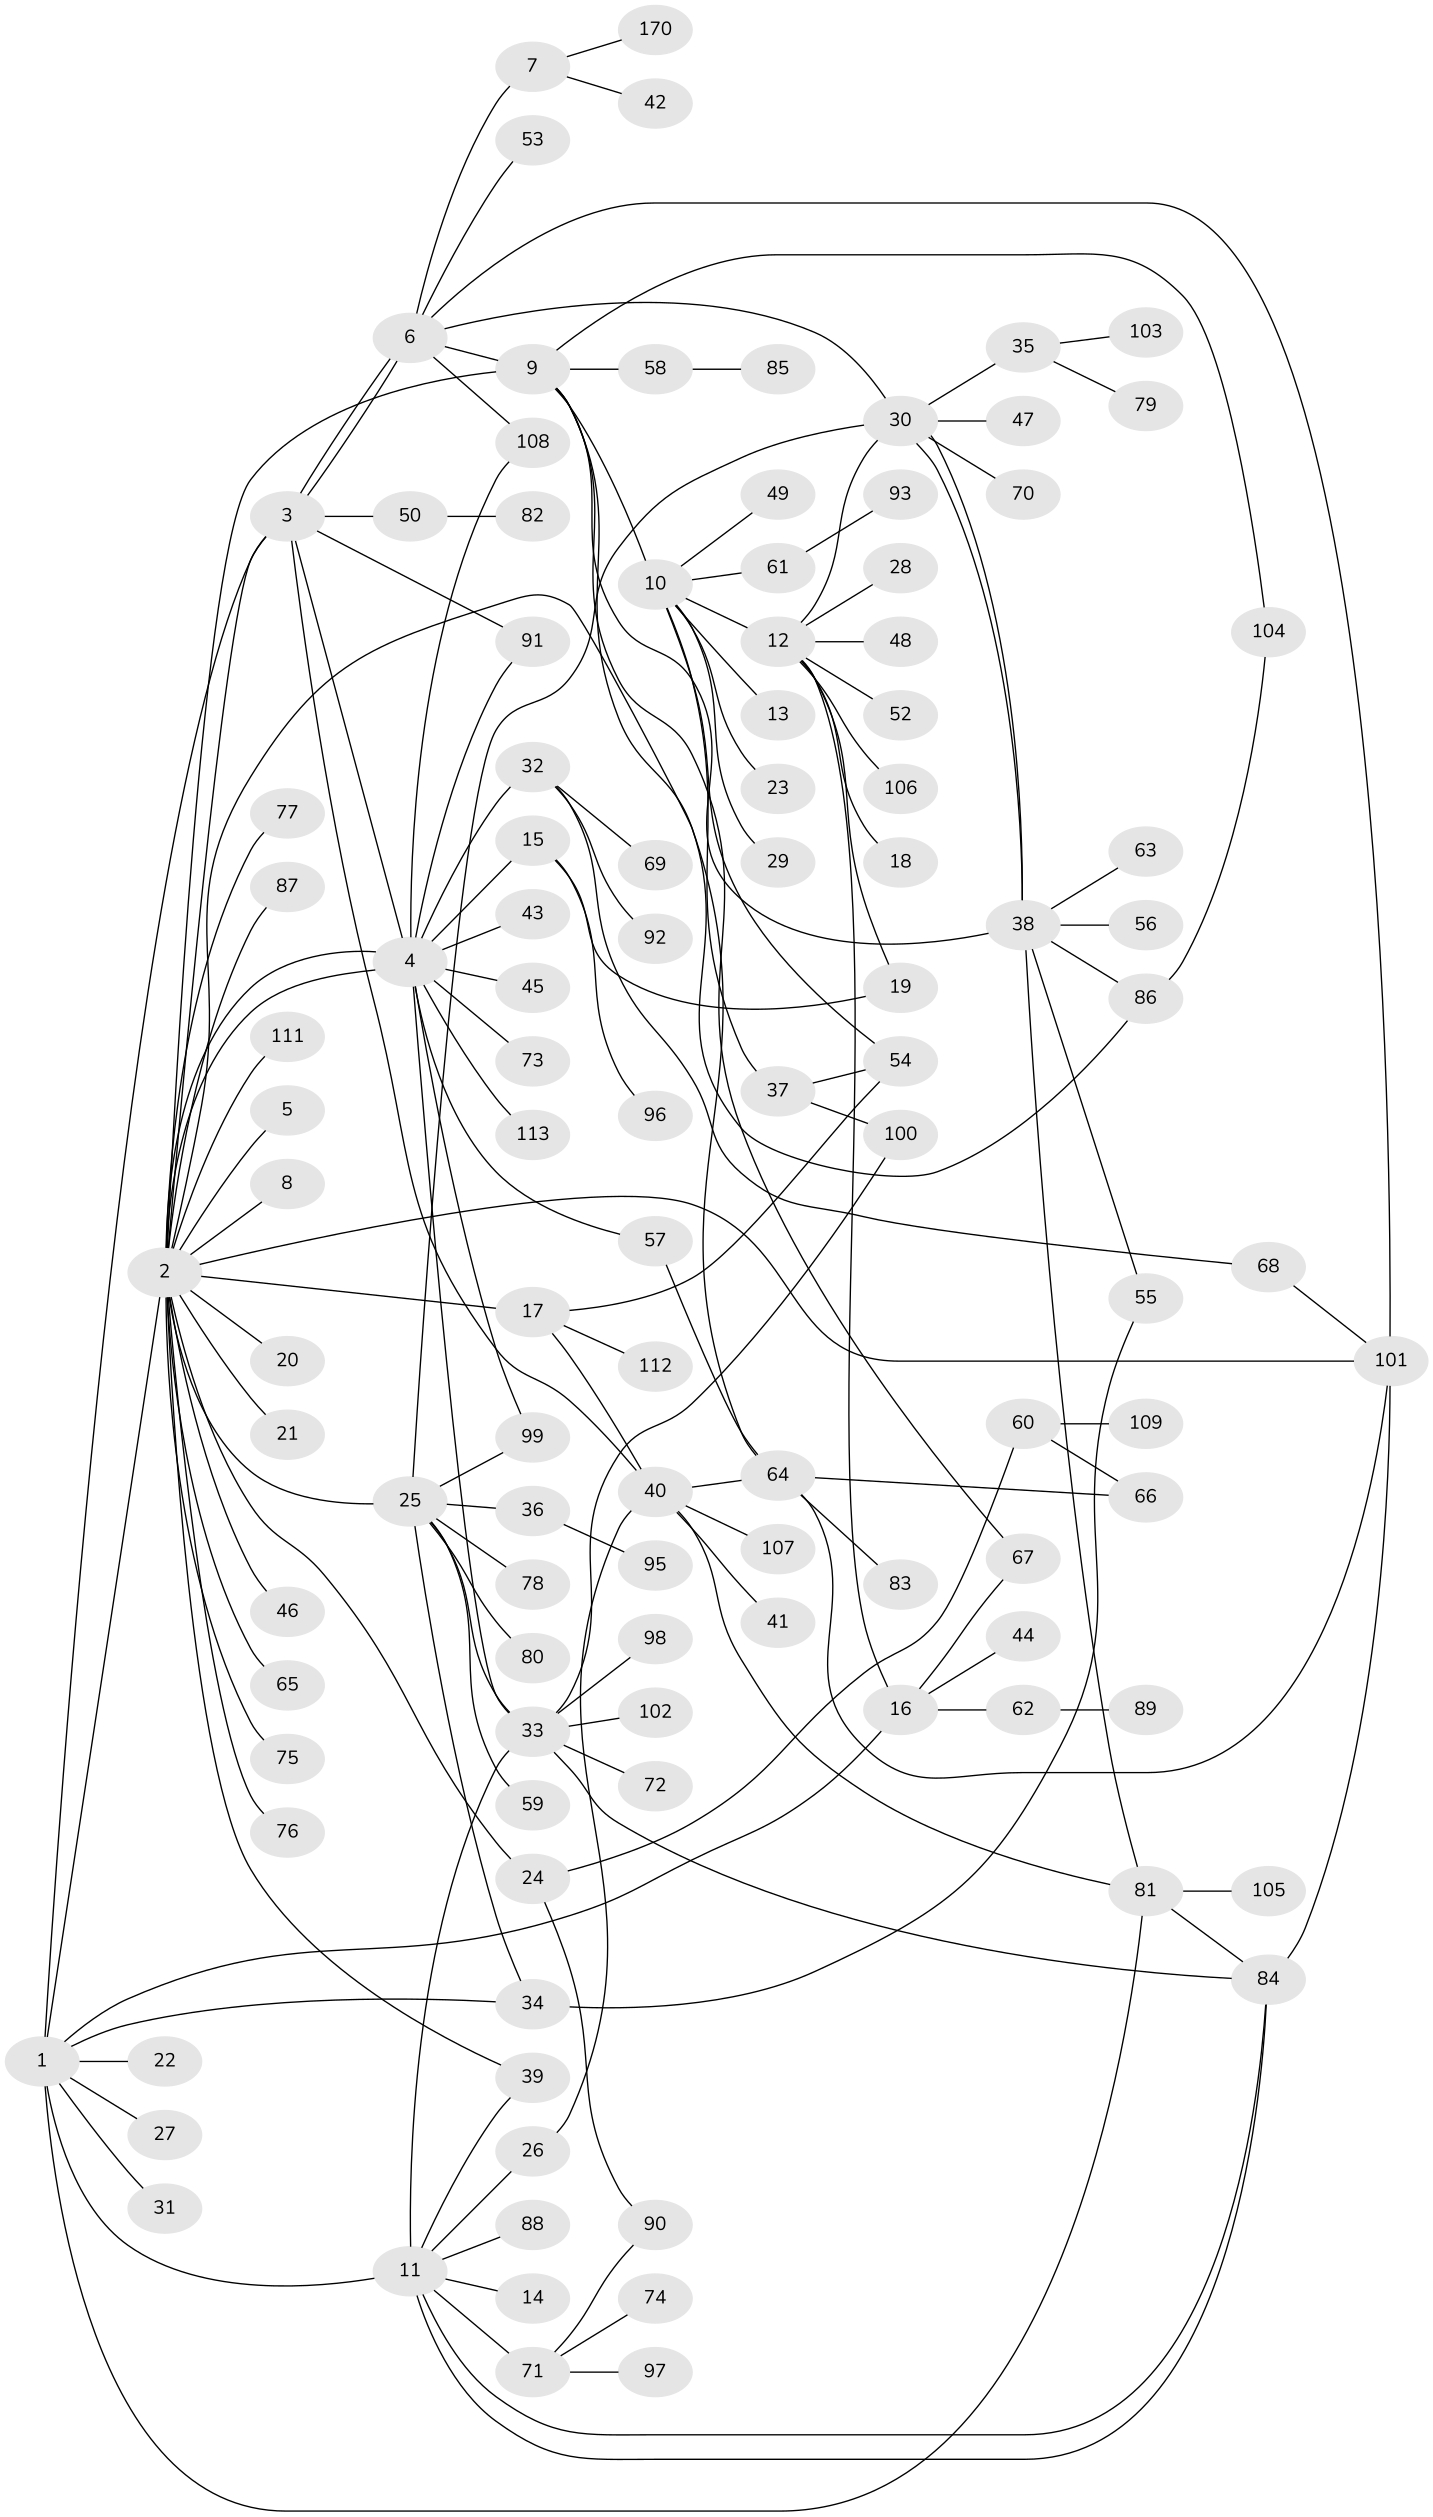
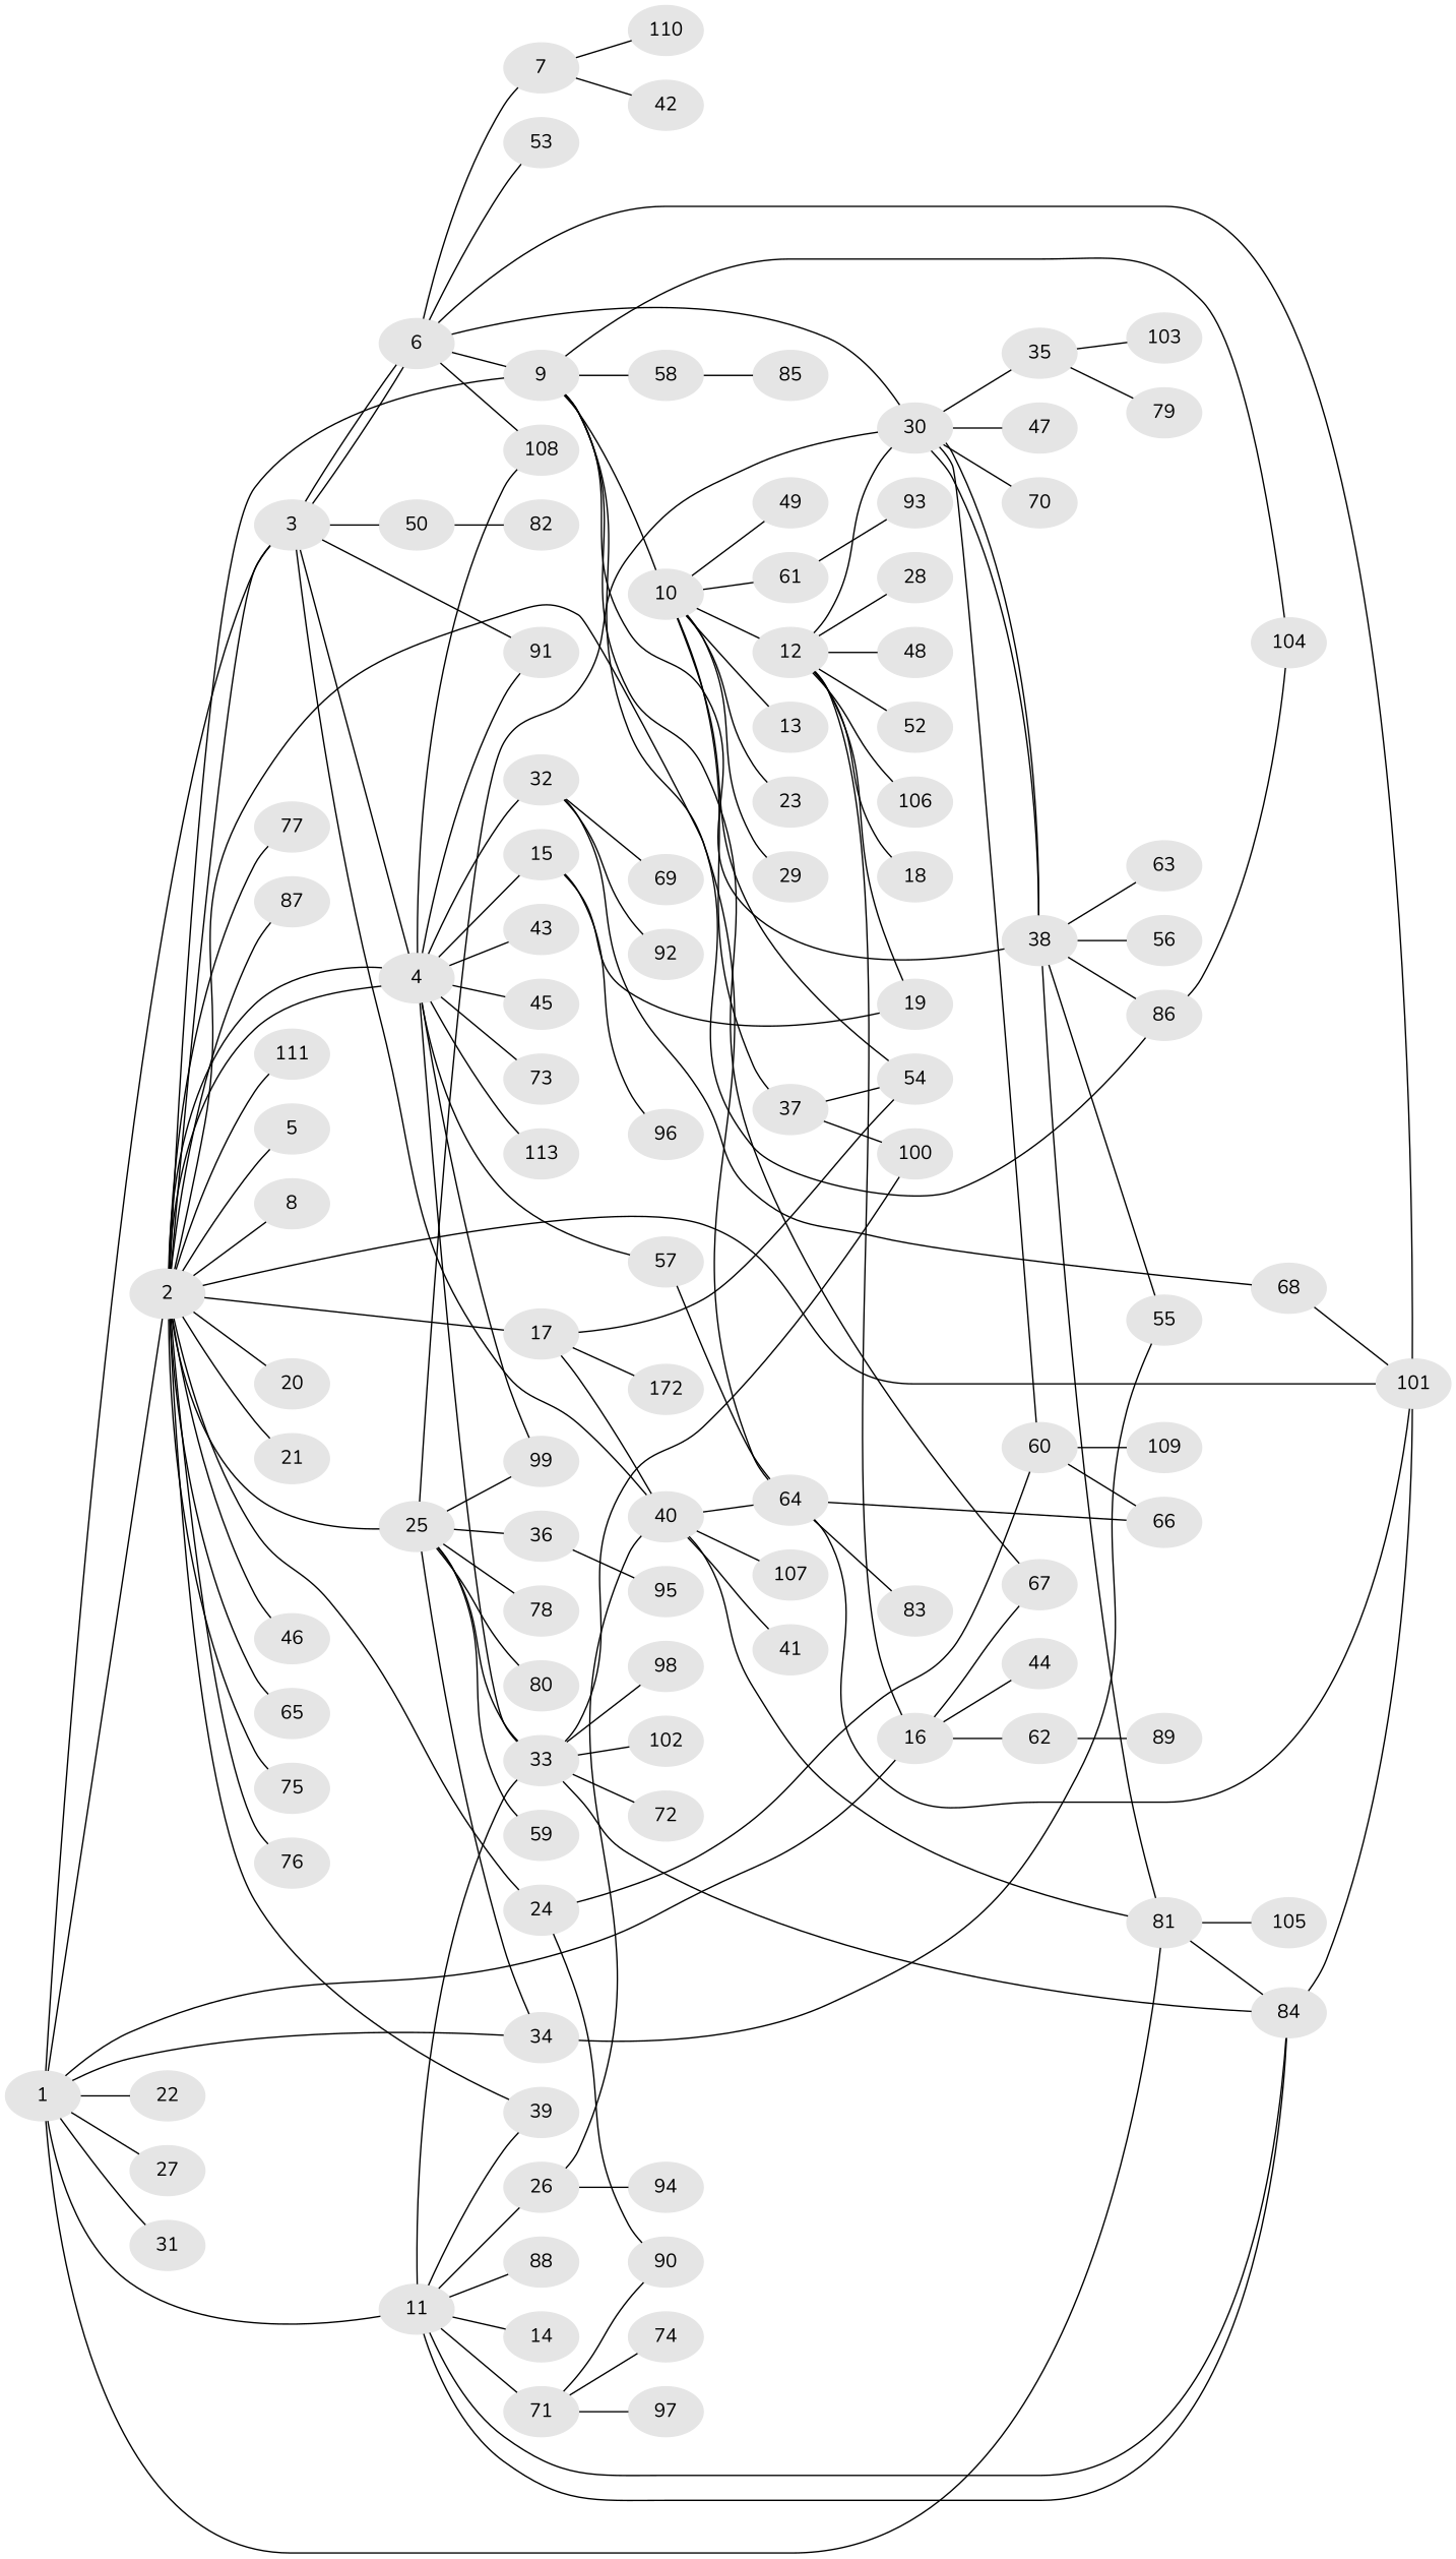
  graph {
    fontname=Nunito
    rankdir=LR
    node [color=gray90 fontname=Nunito style=filled]
    edge [fontname=Nunito]
    1
    2
    3
    11
    16
    22
    27
    31
    34
    81
    4
    5
    8
    9
    17
    20
    21
    24
    25
    39
    46
    65
    75
    76
    77
    86
    87
    101
    111
    6
    40
    50
    91
    33
    14
    26
    71
    84
    88
    67
    44
    62
    55
    105
    15
    32
    43
    45
    57
    73
    99
    108
    113
    10
    38
    58
    64
    104
    54
-   112
+   112 [label=172]
    60
    90
    30
    36
    59
    78
    80
    7
    53
    41
    107
    82
    19
    96
    68
    69
    92
    72
    98
    100
    102
    42
-   110 [label=170]
+   110
    35
    47
    70
    12
    13
    23
    29
    37
    49
    61
    56
    63
    85
    66
    83
    18
    28
    48
    52
    106
    93
+   94
    74
    97
    89
    109
    95
    79
    103
    1 -- 2
    1 -- 3
    1 -- 11
    1 -- 16
    1 -- 22
    1 -- 27
    1 -- 31
    1 -- 34
    1 -- 81
    2 -- 3
    2 -- 4
    2 -- 4
    2 -- 5
    2 -- 8
    2 -- 9
    2 -- 17
    2 -- 20
    2 -- 21
    2 -- 24
    2 -- 25
    2 -- 39
    2 -- 46
    2 -- 65
    2 -- 75
    2 -- 76
    2 -- 77
    2 -- 86
    2 -- 87
    2 -- 101
    2 -- 111
    3 -- 4
    3 -- 6
    3 -- 6
    3 -- 40
    3 -- 50
    3 -- 91
    11 -- 39
    11 -- 33
    11 -- 14
    11 -- 26
    11 -- 71
    11 -- 84
    11 -- 84
    11 -- 88
    16 -- 67
    16 -- 44
    16 -- 62
    34 -- 55
    81 -- 84
    81 -- 105
    4 -- 91
    4 -- 33
    4 -- 15
    4 -- 32
    4 -- 43
    4 -- 45
    4 -- 57
    4 -- 73
    4 -- 99
    4 -- 108
    4 -- 113
    9 -- 67
    9 -- 10
    9 -- 38
    9 -- 58
    9 -- 64
    9 -- 104
    17 -- 40
    17 -- 54
    17 -- 112
    24 -- 60
    24 -- 90
    25 -- 34
    25 -- 33
    25 -- 99
    25 -- 30
    25 -- 36
    25 -- 59
    25 -- 78
    25 -- 80
    86 -- 104
    6 -- 9
    6 -- 101
    6 -- 108
    6 -- 30
    6 -- 7
    6 -- 53
    40 -- 81
    40 -- 64
    40 -- 41
    40 -- 107
    50 -- 82
    33 -- 84
    33 -- 72
    33 -- 98
    33 -- 100
    33 -- 102
    26 -- 40
+   26 -- 94
    71 -- 90
    71 -- 74
    71 -- 97
    84 -- 101
    62 -- 89
    15 -- 19
    15 -- 96
    32 -- 68
    32 -- 69
    32 -- 92
    57 -- 64
    10 -- 54
    10 -- 12
    10 -- 13
    10 -- 23
    10 -- 29
    10 -- 37
    10 -- 49
    10 -- 61
    38 -- 81
    38 -- 86
    38 -- 55
    38 -- 56
    38 -- 63
    58 -- 85
    64 -- 101
    64 -- 66
    64 -- 83
    60 -- 66
    60 -- 109
    30 -- 38
    30 -- 38
+   30 -- 60
    30 -- 35
    30 -- 47
    30 -- 70
    36 -- 95
    7 -- 42
    7 -- 110
    68 -- 101
    35 -- 79
    35 -- 103
    12 -- 16
    12 -- 30
    12 -- 19
    12 -- 18
    12 -- 28
    12 -- 48
    12 -- 52
    12 -- 106
    37 -- 54
    37 -- 100
    61 -- 93
  }
